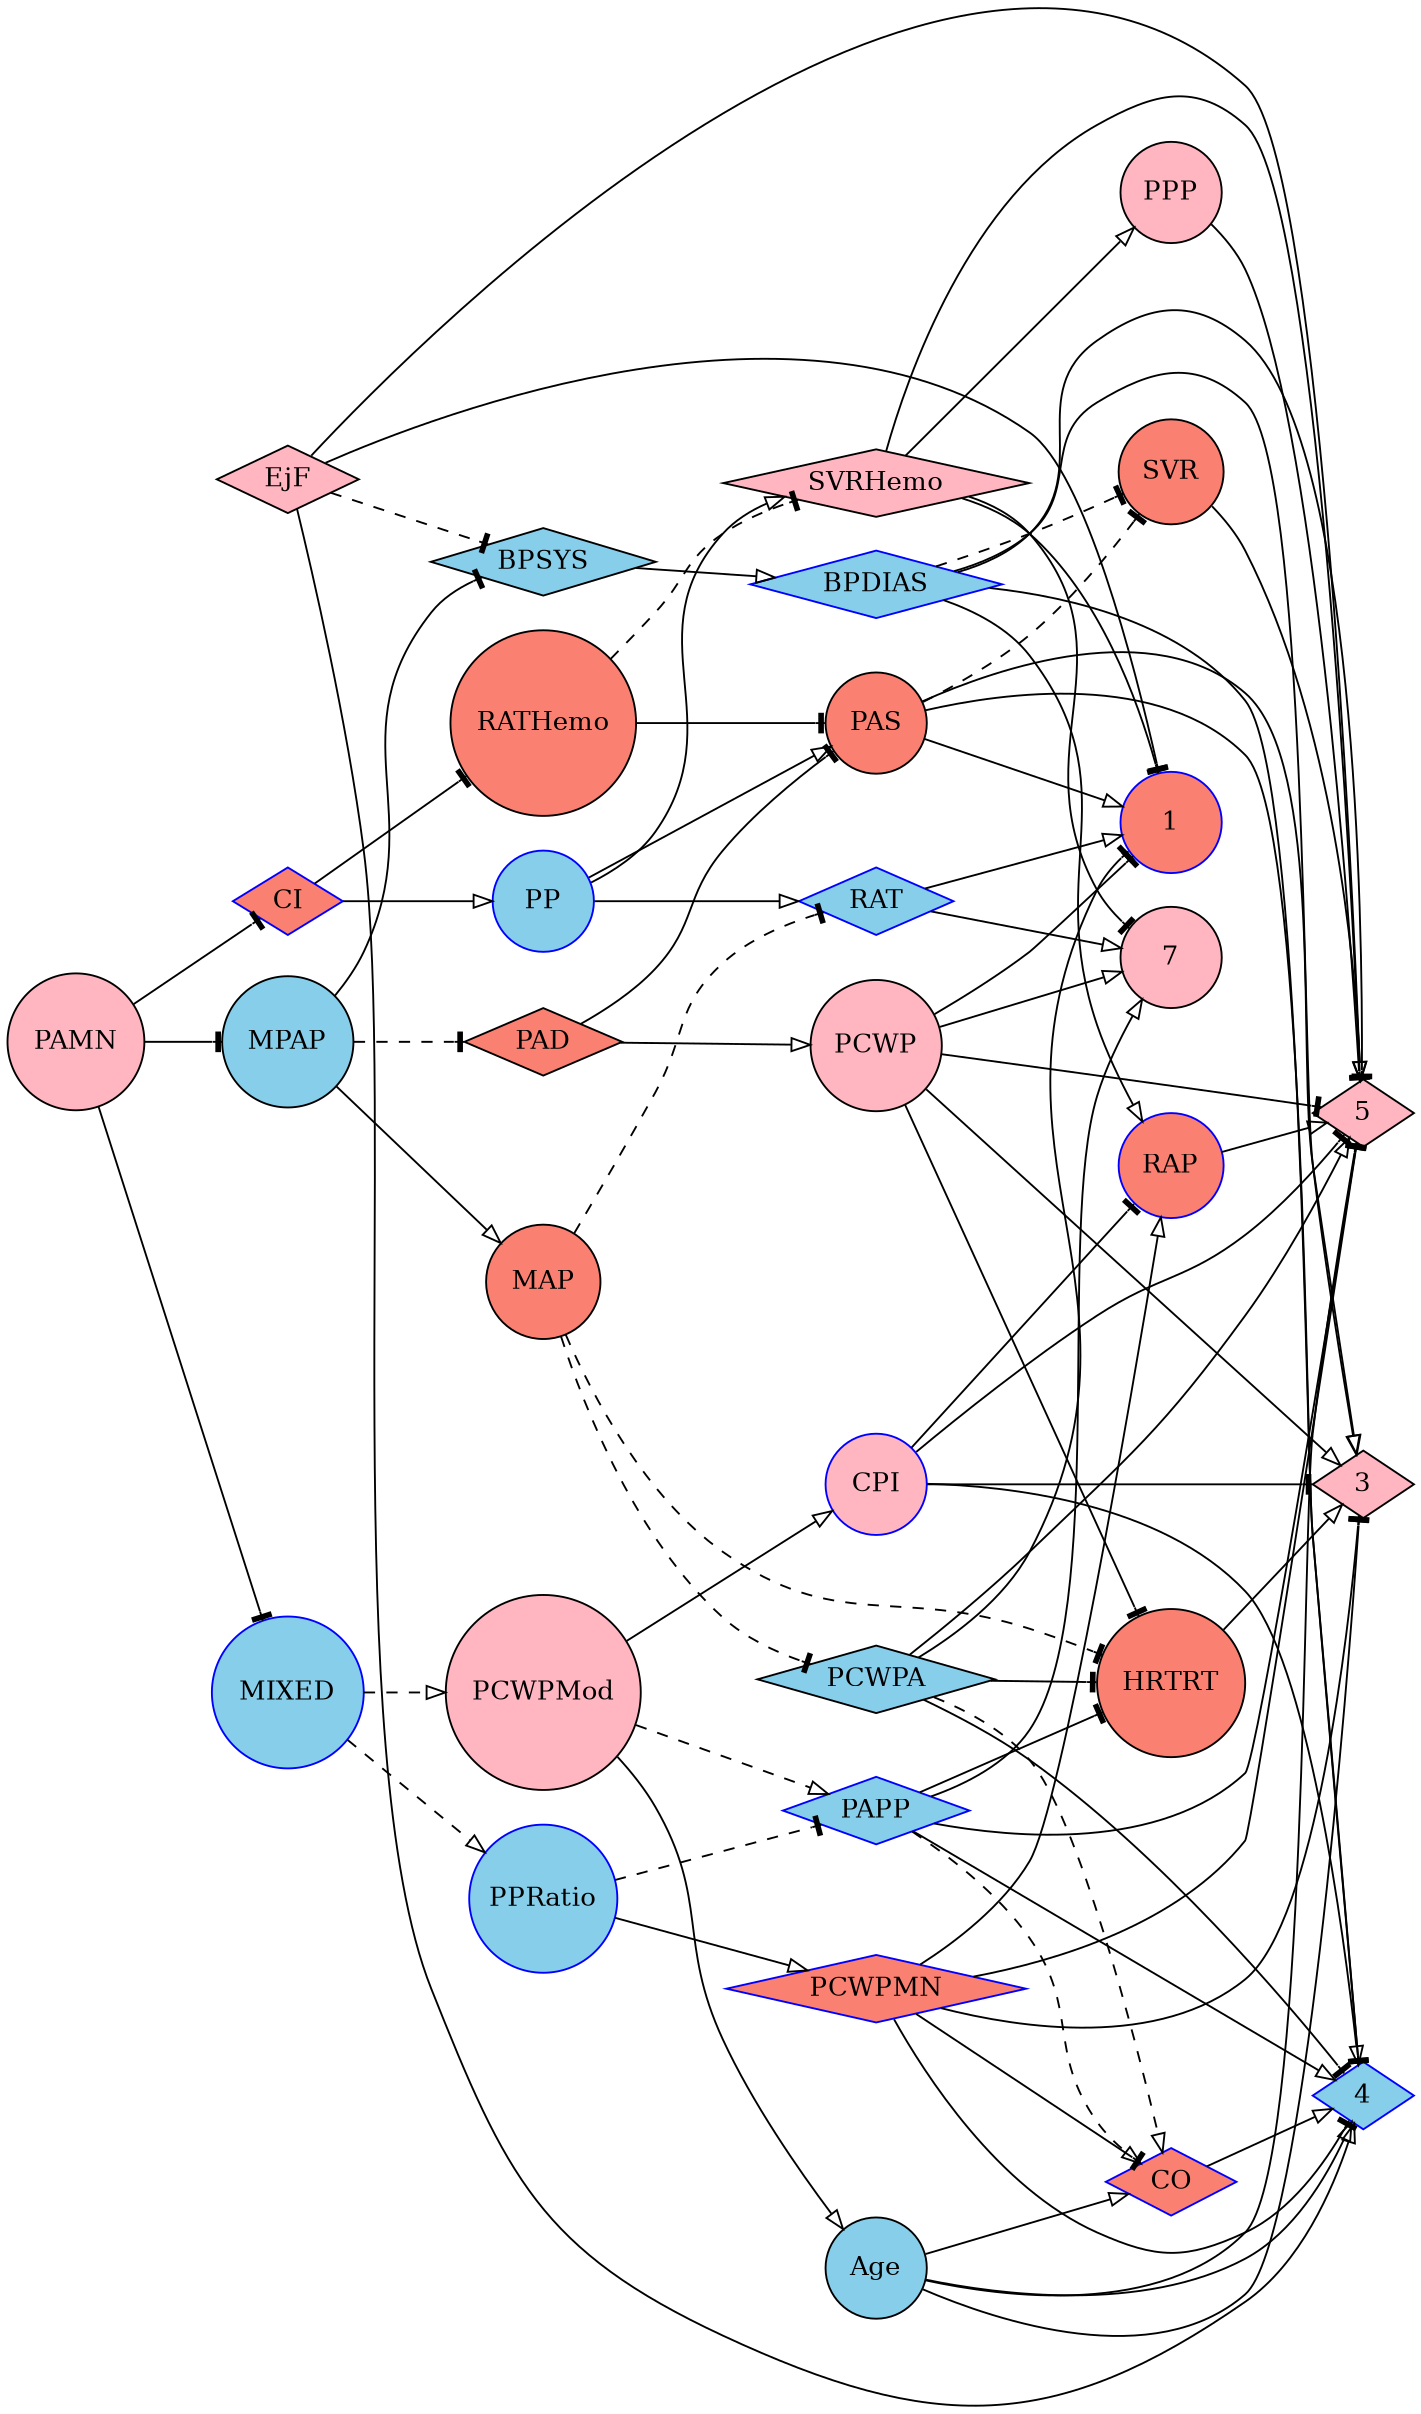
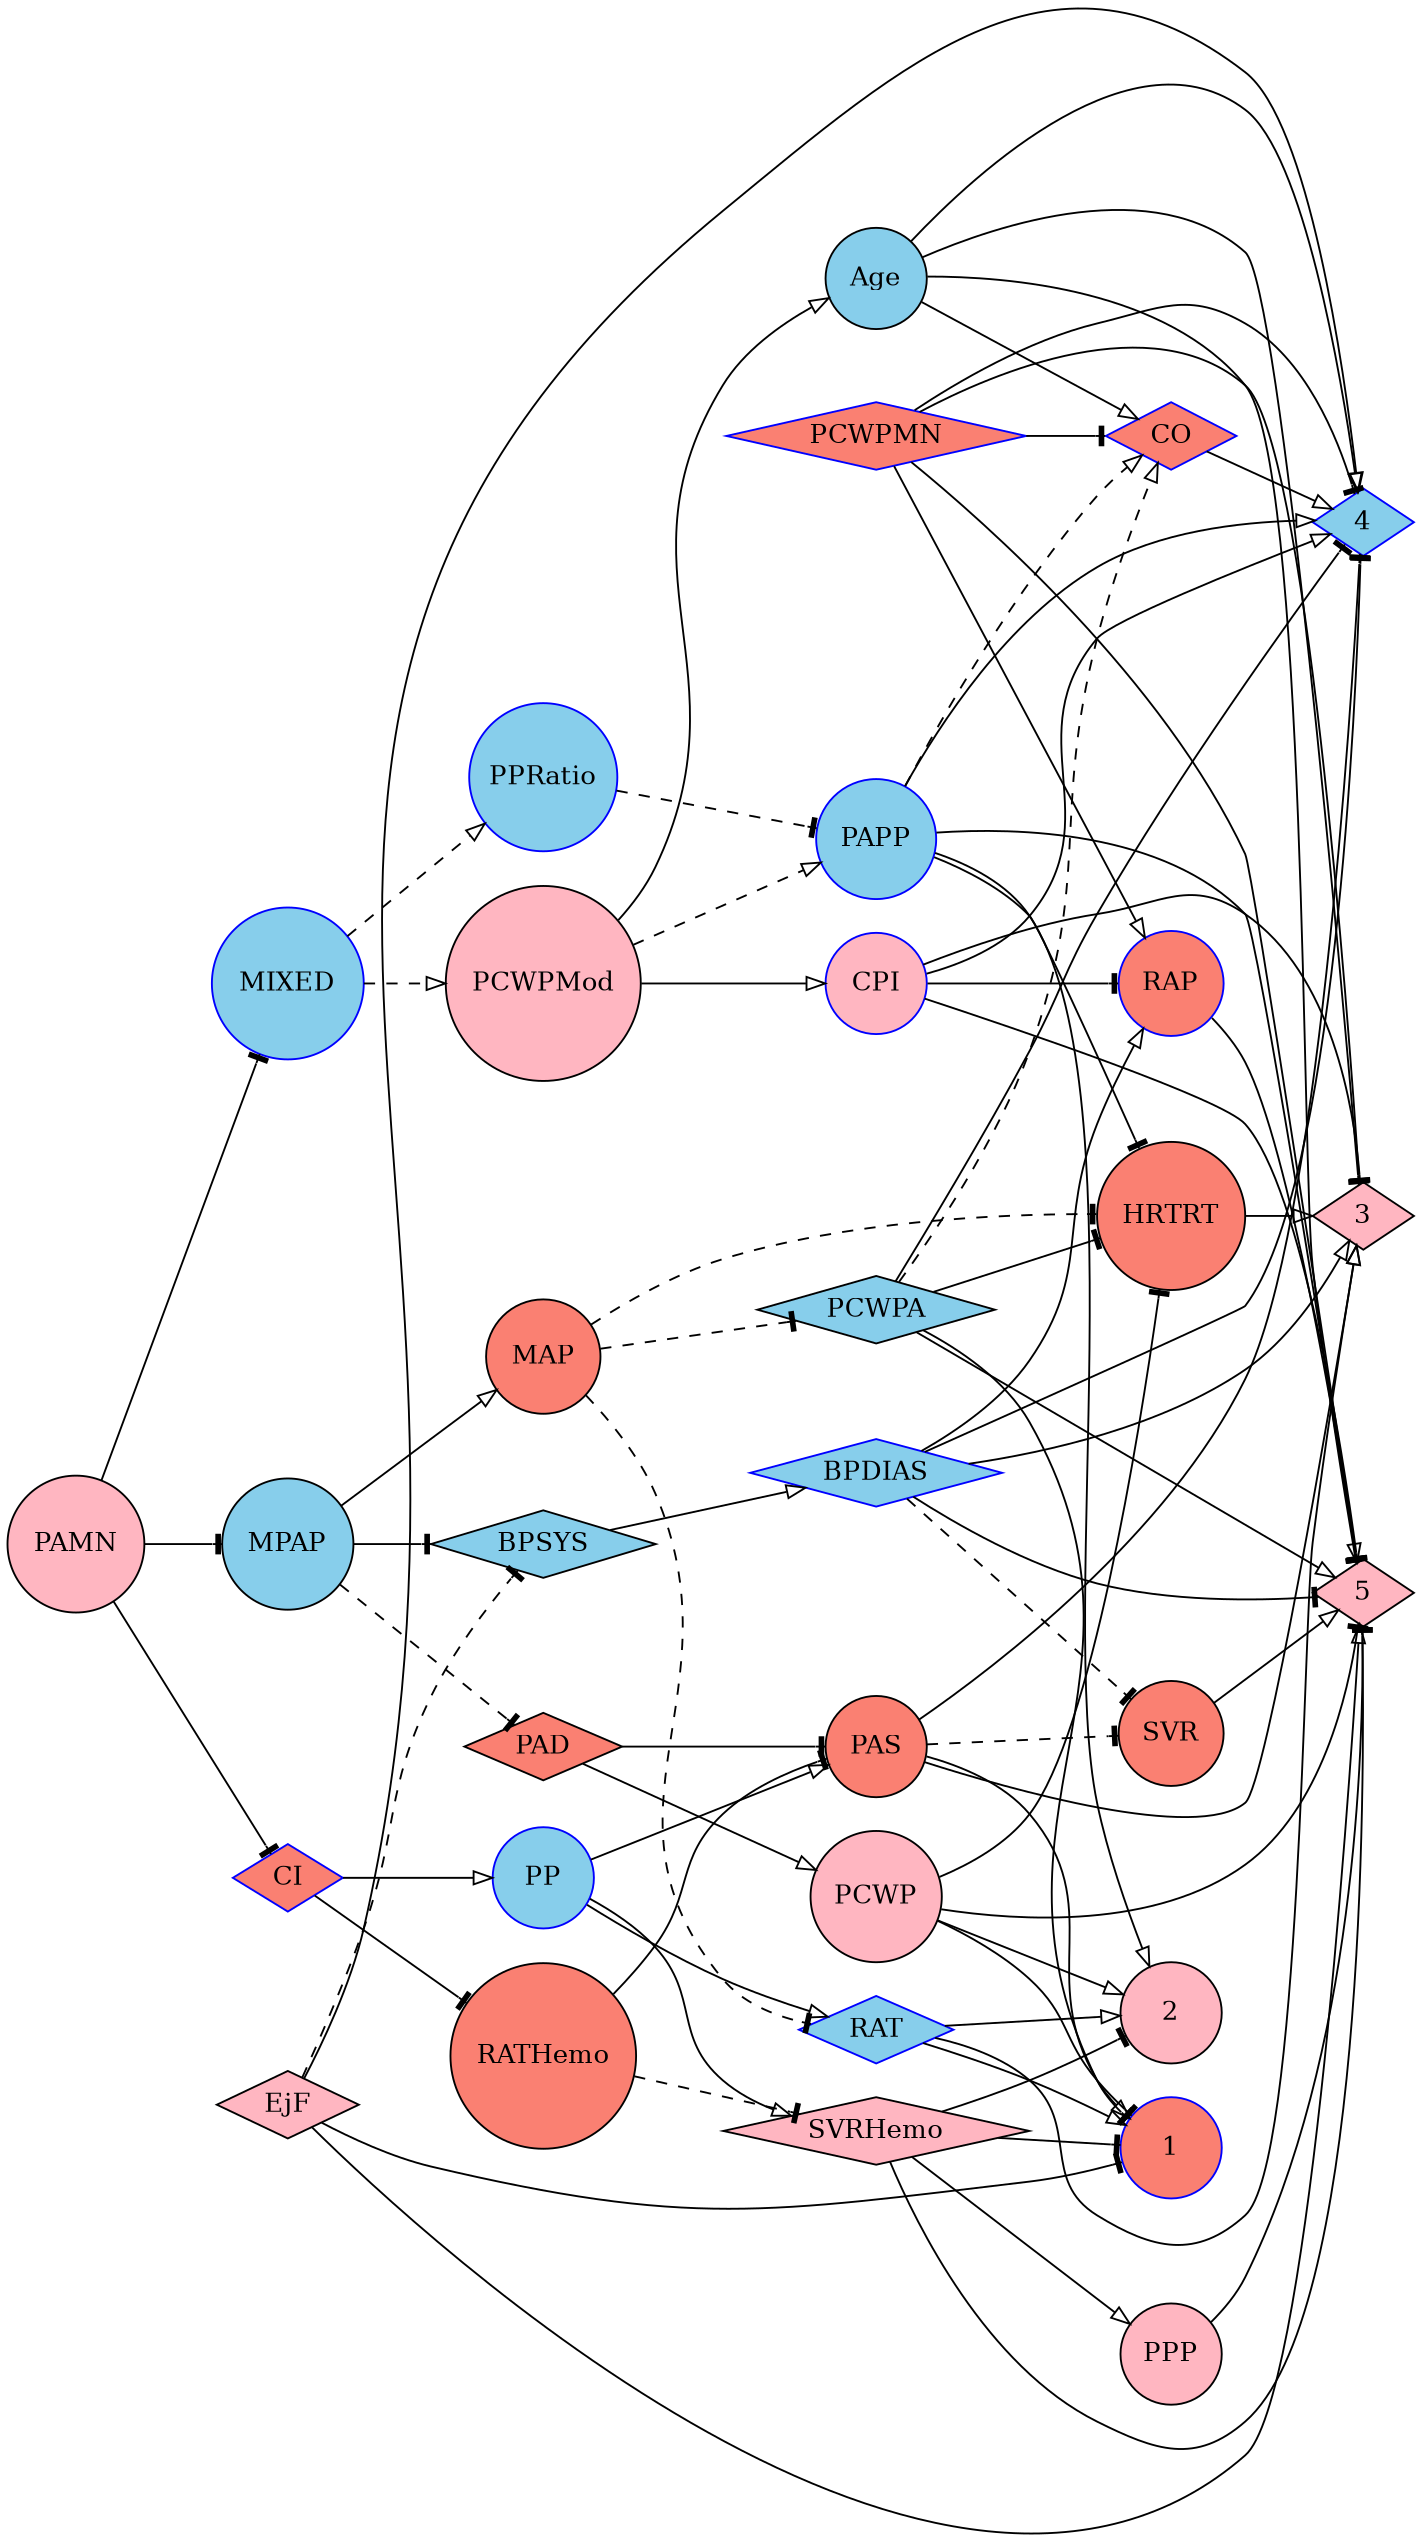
  strict digraph {
    rankdir=LR
    node [color=black fillcolor=salmon shape=circle style=filled]
    edge [arrowhead=tee style=solid]
    1 [color=blue height=0.5 width=0.75]
-   2 [fillcolor=lightpink height=0.5 width=0.75 label=7]
+   2 [fillcolor=lightpink height=0.5 width=0.75]
    3 [fillcolor=lightpink height=0.5 shape=diamond width=0.75]
    4 [color=blue fillcolor=skyblue height=0.5 shape=diamond width=0.75]
    5 [fillcolor=lightpink height=0.5 shape=diamond width=0.75]
    Age [fillcolor=skyblue height=0.5 width=0.75]
    CO [color=blue height=0.5 shape=diamond width=0.75]
    EjF [fillcolor=lightpink height=0.5 shape=diamond width=0.75]
    BPSYS [fillcolor=skyblue height=0.5 shape=diamond width=1.0471]
    RAP [color=blue height=0.5 width=0.77632]
    MIXED [color=blue fillcolor=skyblue height=0.5 width=1.1193]
    PCWPMod [fillcolor=lightpink height=0.5 width=1.4443]
    PPRatio [color=blue fillcolor=skyblue height=0.5 width=1.1013]
    CPI [color=blue fillcolor=lightpink height=0.5 width=0.75]
-   PAPP [color=blue fillcolor=skyblue height=0.5 shape=diamond width=0.88464]
+   PAPP [color=blue fillcolor=skyblue height=0.5 width=0.88464]
    PCWPMN [color=blue height=0.5 shape=diamond width=1.3902]
    HRTRT [height=0.5 width=1.1013]
    MPAP [fillcolor=skyblue height=0.5 width=0.97491]
    PAD [height=0.5 shape=diamond width=0.79437]
    MAP [height=0.5 width=0.84854]
    BPDIAS [color=blue fillcolor=skyblue height=0.5 shape=diamond width=1.1735]
    PAS [height=0.5 width=0.75]
    PCWP [fillcolor=lightpink height=0.5 width=0.97491]
    RAT [color=blue fillcolor=skyblue height=0.5 shape=diamond width=0.75827]
    PCWPA [fillcolor=skyblue height=0.5 shape=diamond width=1.1555]
    SVR [height=0.5 width=0.77632]
    PAMN [fillcolor=lightpink height=0.5 width=1.011]
    CI [color=blue height=0.5 shape=diamond width=0.75]
    RATHemo [height=0.5 width=1.3721]
    PP [color=blue fillcolor=skyblue height=0.5 width=0.75]
    SVRHemo [fillcolor=lightpink height=0.5 shape=diamond width=1.3902]
    PPP [fillcolor=lightpink height=0.5 width=0.75]
    Age -> 3
    Age -> 4 [arrowhead=onormal]
    Age -> 5
    Age -> CO [arrowhead=onormal]
    CO -> 4 [arrowhead=onormal]
    EjF -> 1
    EjF -> 4 [arrowhead=onormal]
    EjF -> 5 [arrowhead=onormal]
    EjF -> BPSYS [style=dashed]
    BPSYS -> BPDIAS [arrowhead=onormal]
    RAP -> 5 [arrowhead=onormal]
    MIXED -> PCWPMod [arrowhead=onormal style=dashed]
    MIXED -> PPRatio [arrowhead=onormal style=dashed]
    PCWPMod -> Age [arrowhead=onormal]
    PCWPMod -> CPI [arrowhead=onormal]
    PCWPMod -> PAPP [arrowhead=onormal style=dashed]
    PPRatio -> PAPP [style=dashed]
-   PPRatio -> PCWPMN [arrowhead=onormal]
    CPI -> 3
    CPI -> 4 [arrowhead=onormal]
    CPI -> 5
    CPI -> RAP
    PAPP -> 2 [arrowhead=onormal]
    PAPP -> 4 [arrowhead=onormal]
    PAPP -> 5
    PAPP -> CO [arrowhead=onormal style=dashed]
    PAPP -> HRTRT
    PCWPMN -> 3
    PCWPMN -> 4
    PCWPMN -> 5
    PCWPMN -> CO
    PCWPMN -> RAP [arrowhead=onormal]
    HRTRT -> 3 [arrowhead=onormal]
    MPAP -> BPSYS
    MPAP -> PAD [style=dashed]
    MPAP -> MAP [arrowhead=onormal]
    PAD -> PAS
    PAD -> PCWP [arrowhead=onormal]
    MAP -> HRTRT [style=dashed]
    MAP -> RAT [style=dashed]
    MAP -> PCWPA [style=dashed]
    BPDIAS -> 3 [arrowhead=onormal]
    BPDIAS -> 4
    BPDIAS -> 5
    BPDIAS -> RAP [arrowhead=onormal]
    BPDIAS -> SVR [style=dashed]
    PAS -> 1 [arrowhead=onormal]
    PAS -> 3 [arrowhead=onormal]
    PAS -> 4
    PAS -> SVR [style=dashed]
    PCWP -> 1
    PCWP -> 2 [arrowhead=onormal]
    PCWP -> 5
    PCWP -> HRTRT
    RAT -> 1 [arrowhead=onormal]
    RAT -> 2 [arrowhead=onormal]
-   PCWP -> 3 [arrowhead=onormal]
+   RAT -> 3 [arrowhead=onormal]
    PCWPA -> 1
    PCWPA -> 4
    PCWPA -> 5 [arrowhead=onormal]
    PCWPA -> CO [arrowhead=onormal style=dashed]
    PCWPA -> HRTRT
    SVR -> 5 [arrowhead=onormal]
    PAMN -> MIXED
    PAMN -> MPAP
    PAMN -> CI
    CI -> RATHemo
    CI -> PP [arrowhead=onormal]
    RATHemo -> PAS
    RATHemo -> SVRHemo [style=dashed]
    PP -> PAS [arrowhead=onormal]
    PP -> RAT [arrowhead=onormal]
    PP -> SVRHemo [arrowhead=onormal]
    SVRHemo -> 1
    SVRHemo -> 2
    SVRHemo -> 5
    SVRHemo -> PPP [arrowhead=onormal]
    PPP -> 5
  }
